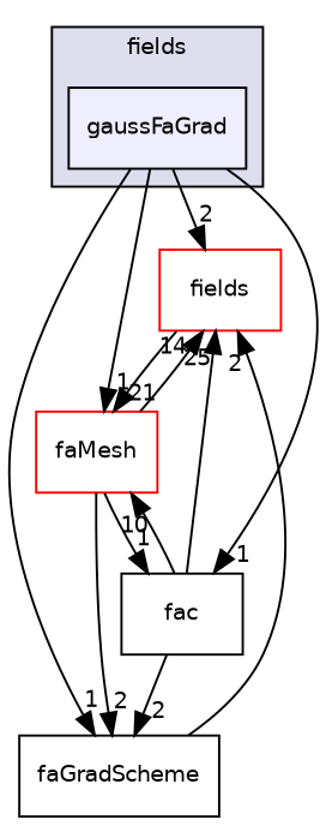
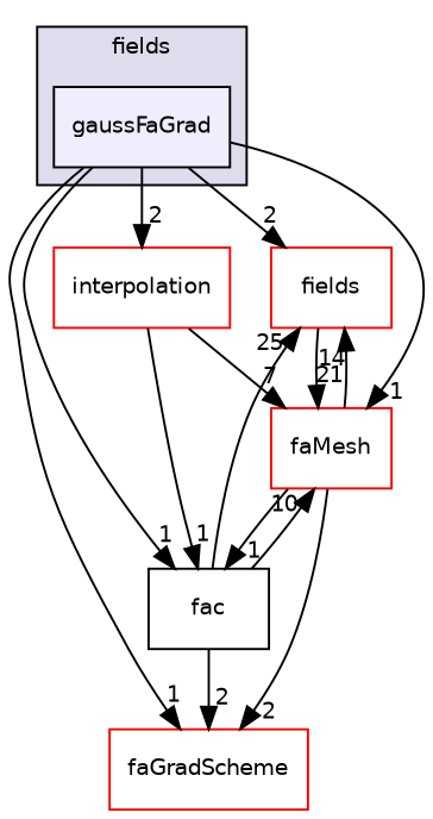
  digraph {
    compound=true
    node [fontname=Helvetica fontsize=10 shape=box]
    edge [headlabel=2 labeldistance=1.5 labelfontname=Helvetica labelfontsize=10]
    n1 [fillcolor="#eeeeff" label=gaussFaGrad pencolor=black style=filled]
    n2 [color=red label=fields]
    n3 [label=fac]
    n4 [color=red label=faMesh]
-   n6 [label=faGradScheme]
+   n5 [color=red label=interpolation]
+   n6 [label=faGradScheme color=red]
    subgraph cluster_1 {
      bgcolor="#ddddee"
      fontname=Helvetica
      fontsize=10
      label=fields
      pencolor=black
      n1
    }
    n1 -> n2
    n1 -> n3 [headlabel=1]
    n1 -> n4 [headlabel=1]
+   n1 -> n5
    n1 -> n6 [headlabel=1]
    n2 -> n4 [headlabel=21]
    n3 -> n2 [headlabel=25]
    n3 -> n4 [headlabel=10]
    n3 -> n6
    n4 -> n2 [headlabel=14]
    n4 -> n3 [headlabel=1]
    n4 -> n6
-   n6 -> n2
+   n5 -> n3 [headlabel=1]
+   n5 -> n4 [headlabel=7]
  }
